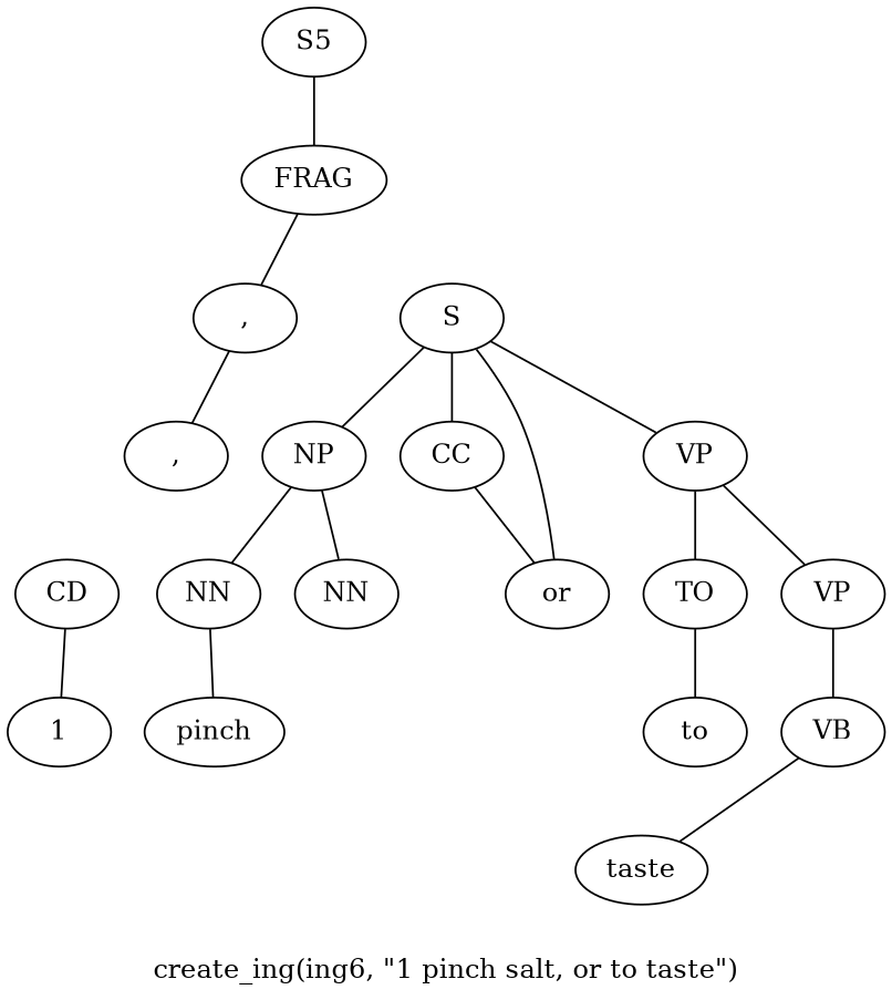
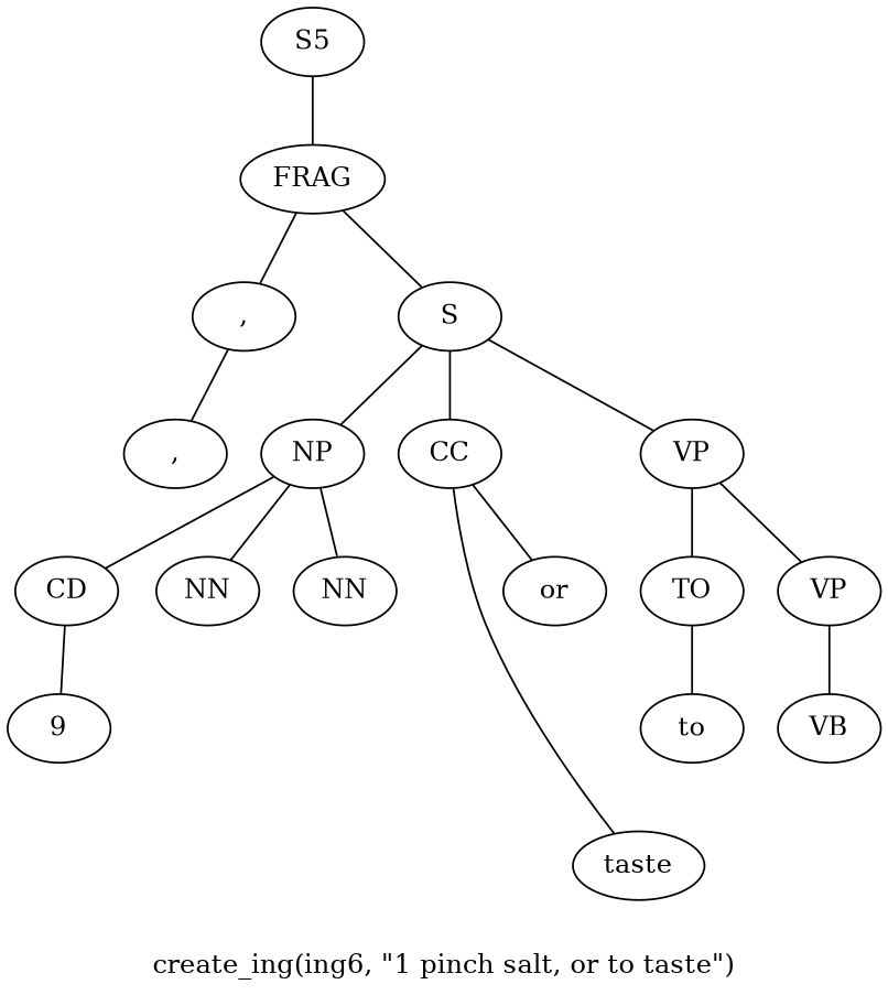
  graph {
    label="create_ing(ing6, \"1 pinch salt, or to taste\")"
    n1 [label=S5]
    n2 [label=FRAG]
    n3 [label=","]
    n4 [label=S]
    n5 [label=NP]
    n6 [label=CD]
    n7 [label=NN]
    n8 [label=NN]
    n9 [label=","]
    n10 [label=CC]
    n11 [label=or]
    n12 [label=VP]
-   n13 [label=1]
-   n14 [label=pinch]
+   n13 [label=9]
    n15 [label=TO]
    n16 [label=VP]
    n17 [label=to]
    n18 [label=VB]
    n19 [label=taste]
    n1 -- n2
    n2 -- n3
-   n11 -- n4
+   n2 -- n4
    n3 -- n9
    n4 -- n5
    n4 -- n10
    n4 -- n12
+   n5 -- n6
    n5 -- n7
    n5 -- n8
    n6 -- n13
-   n7 -- n14
    n10 -- n11
    n12 -- n15
    n12 -- n16
    n15 -- n17
    n16 -- n18
-   n18 -- n19
+   n10 -- n19
  }
